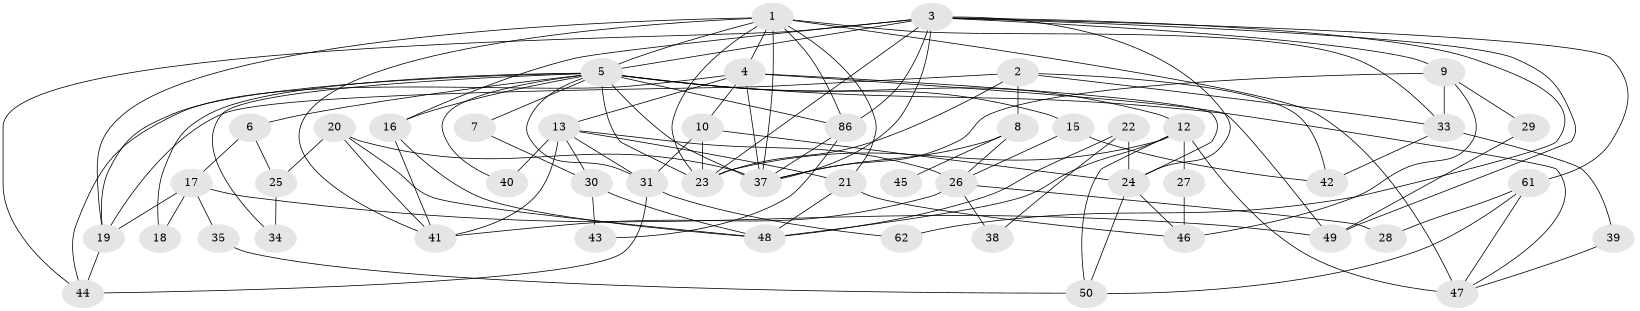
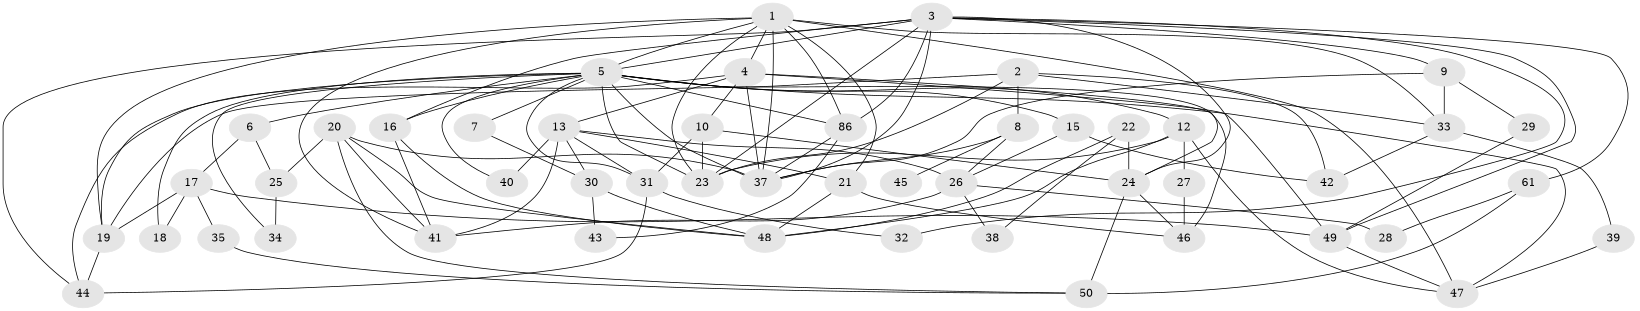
  graph {
    node [color=gray90 style=filled]
    edge [weight=1.0]
    1
    4
    5
    19
    21
    23
    33
    n8 [label=86]
    37
    41
    47
    24
    44
    49
    10
    13
    16
    6
    7
    12
    15
    18
    31
    34
    40
    46
    48
    42
    39
    43
    2
    8
    26
    45
    3
    9
    n37 [label=61]
-   32 [label=62]
+   32
    29
    28
    50
    30
    17
    25
    27
    35
    38
    20
    22
    1 -- 4
    1 -- 5
    1 -- 19
    1 -- 21
    1 -- 23
    1 -- 33
    1 -- n8
    1 -- 37
    1 -- 41
    1 -- 47
    4 -- 37
    4 -- 24
    4 -- 44
    4 -- 49
    4 -- 10
    4 -- 13
    5 -- 19
    5 -- 23 [weight=2.0]
    5 -- n8 [weight=2.0]
    5 -- 37 [weight=3.0]
    5 -- 47
    5 -- 16
    5 -- 6
    5 -- 7
    5 -- 12
    5 -- 15
    5 -- 18
    5 -- 31
    5 -- 34
    5 -- 40
-   9 -- 46
+   5 -- 46
    19 -- 44
    21 -- 46
    21 -- 48
    33 -- 42
    33 -- 39
    n8 -- 37
    n8 -- 43
    24 -- 46
    24 -- 50
    10 -- 23 [weight=2.0]
    10 -- 24
    10 -- 31
    13 -- 21
    13 -- 41
    13 -- 31
    13 -- 40 [weight=2.0]
    13 -- 26
    13 -- 30
    16 -- 41
    16 -- 48
    6 -- 17
    6 -- 25
    7 -- 30
    12 -- 23
    12 -- 47 [weight=2.0]
    12 -- 48
-   12 -- 50
+   20 -- 50
    12 -- 27
    15 -- 42
    15 -- 26
    31 -- 44
    31 -- 32
    39 -- 47
    2 -- 19
    2 -- 23
    2 -- 33
    2 -- 42
    2 -- 8
    8 -- 37
    8 -- 26
    8 -- 45
    26 -- 41
    26 -- 28
    26 -- 38
    3 -- 5 [weight=2.0]
    3 -- 23
    3 -- n8
    3 -- 37
    3 -- 24
    3 -- 44
    3 -- 49
    3 -- 16
    3 -- 9
    3 -- n37
    3 -- 32
    9 -- 33
    9 -- 37 [weight=2.0]
    9 -- 29
-   n37 -- 47
+   49 -- 47
    n37 -- 28
    n37 -- 50
    29 -- 49
    30 -- 48
    30 -- 43
    17 -- 19
    17 -- 49
    17 -- 18
    17 -- 35
    25 -- 34
    27 -- 46
    35 -- 50
    20 -- 37
    20 -- 41
    20 -- 48
    20 -- 25
    22 -- 24
    22 -- 48
    22 -- 38
  }
